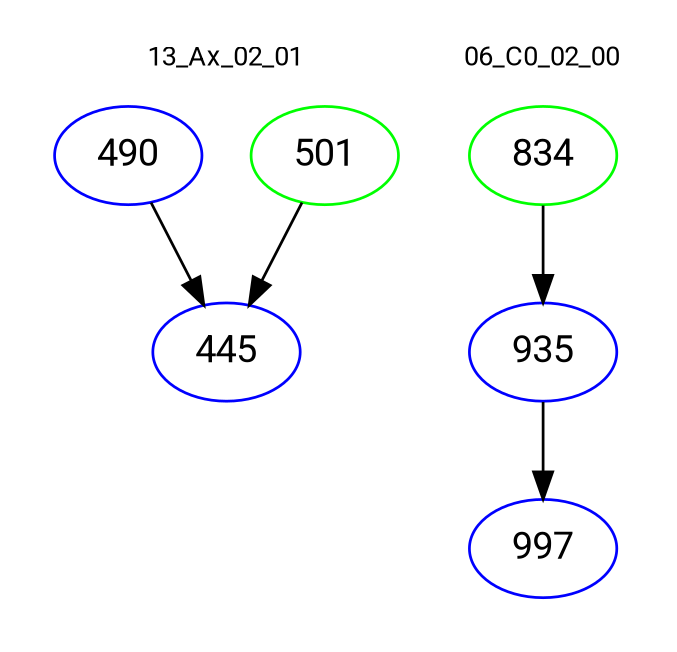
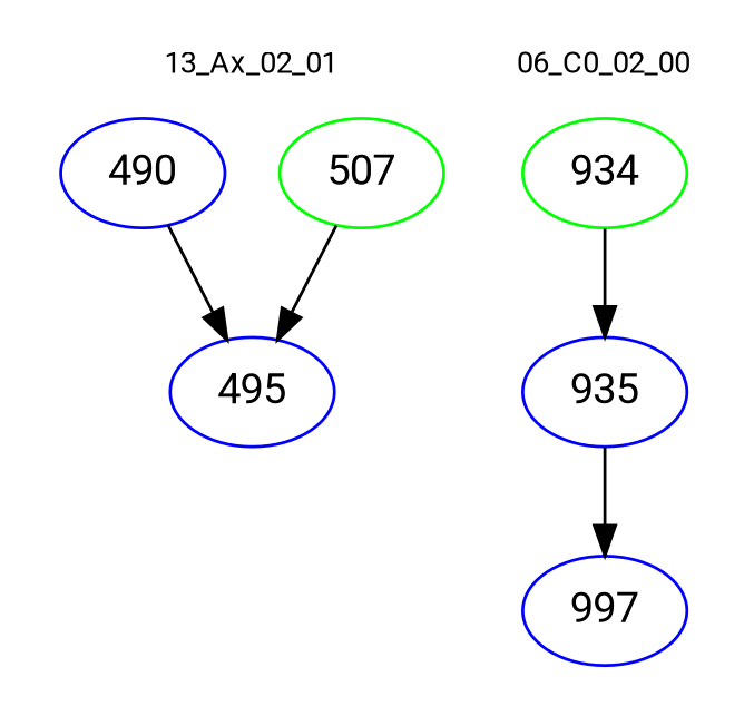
  digraph {
    fontname=Roboto
    node [color=blue fontname=Roboto]
    edge [color=black fontname=Roboto]
-   n1 [color=green label=501]
-   n2 [label=445]
+   n1 [color=green label=507]
+   n2 [label=495]
    n3 [label=490]
-   n4 [color=green label=834]
+   n4 [color=green label=934]
    n5 [label=935]
    n6 [label=997]
    subgraph cluster_1 {
      color=white
      fontsize=10
      label="13_Ax_02_01"
      n1
      n2
      n3
    }
    subgraph cluster_2 {
      color=white
      fontsize=10
      label="06_C0_02_00"
      n4
      n5
      n6
    }
    n1 -> n2
    n3 -> n2
    n4 -> n5
    n5 -> n6
  }
